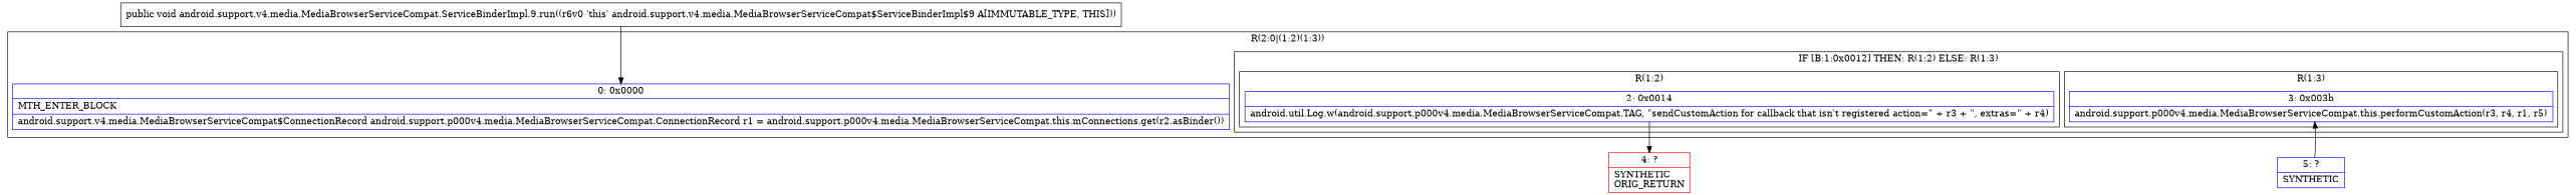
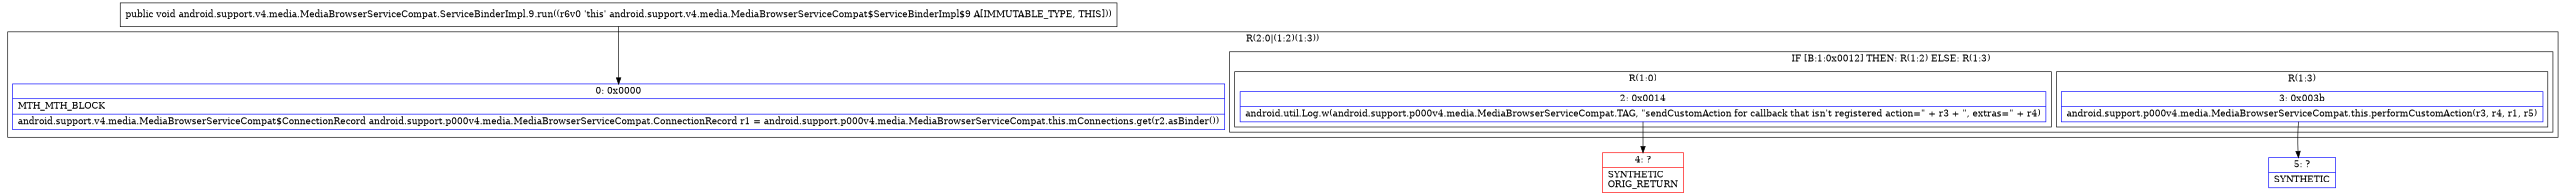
  digraph {
    node [color=blue shape=record]
    n1 [label="{2\:\ 0x0014|android.util.Log.w(android.support.p000v4.media.MediaBrowserServiceCompat.TAG, \"sendCustomAction for callback that isn't registered action=\" + r3 + \", extras=\" + r4)\l}"]
    n2 [label="{3\:\ 0x003b|android.support.p000v4.media.MediaBrowserServiceCompat.this.performCustomAction(r3, r4, r1, r5)\l}"]
-   n3 [label="{0\:\ 0x0000|MTH_ENTER_BLOCK\l|android.support.v4.media.MediaBrowserServiceCompat$ConnectionRecord android.support.p000v4.media.MediaBrowserServiceCompat.ConnectionRecord r1 = android.support.p000v4.media.MediaBrowserServiceCompat.this.mConnections.get(r2.asBinder())\l}"]
+   n3 [label="{0\:\ 0x0000|MTH_MTH_BLOCK\l|android.support.v4.media.MediaBrowserServiceCompat$ConnectionRecord android.support.p000v4.media.MediaBrowserServiceCompat.ConnectionRecord r1 = android.support.p000v4.media.MediaBrowserServiceCompat.this.mConnections.get(r2.asBinder())\l}"]
    n4 [color=red label="{4\:\ ?|SYNTHETIC\lORIG_RETURN\l}"]
    n5 [label="{5\:\ ?|SYNTHETIC\l}"]
    n6 [label="{public void android.support.v4.media.MediaBrowserServiceCompat.ServiceBinderImpl.9.run((r6v0 'this' android.support.v4.media.MediaBrowserServiceCompat$ServiceBinderImpl$9 A[IMMUTABLE_TYPE, THIS])) }" color=""]
    subgraph cluster_1 {
      label="R(2:0|(1:2)(1:3))"
      n3
      subgraph cluster_2 {
        label="IF [B:1:0x0012] THEN: R(1:2) ELSE: R(1:3)"
        subgraph cluster_3 {
-         label="R(1:2)"
+         label="R(1:0)"
          n1
        }
        subgraph cluster_4 {
          label="R(1:3)"
          n2
        }
      }
    }
    n1 -> n4
-   n5 -> n2
+   n2 -> n5
    n6 -> n3
  }
